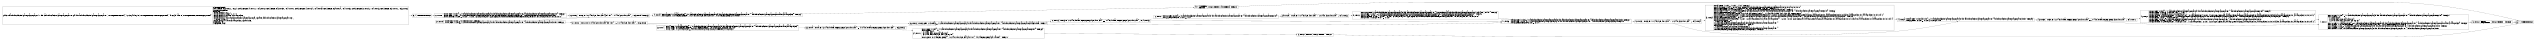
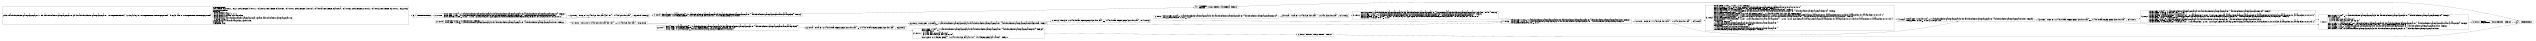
  digraph {
    rankdir=LR
    node [shape=record]
    n1 [label="{25\:\ ?|MTH_ENTER_BLOCK\l}"]
    n2 [label="{27\:\ 0x0000|0x0000: IGET  (r0 I:int[]) = (r7 I:androidx.collection.SparseArrayCompat A[D('this' androidx.collection.SparseArrayCompat\<E\>)]) androidx.collection.SparseArrayCompat.mKeys int[]  (LINE:261)\l0x0002: IGET  (r1 I:int) = (r7 I:androidx.collection.SparseArrayCompat A[D('this' androidx.collection.SparseArrayCompat\<E\>)]) androidx.collection.SparseArrayCompat.mSize int \l0x0004: INVOKE  (r0 I:int) = (r0 I:int[]), (r1 I:int), (r8 I:int A[D('key' int)]) type: STATIC call: androidx.collection.ContainerHelpers.binarySearch(int[], int, int):int A[MD:(int[], int, int):int (m)]\l}"]
    n3 [label="{28\:\ 0x0008|0x0008: IF  (r0 I:??[int, byte, short, char] A[D('i' int)]) \< (0 ??[int, byte, short, char])  \-\> B:30:0x000f  (LINE:263)\l}"]
    n4 [label="{29\:\ 0x000a|0x000a: IGET  (r1 I:java.lang.Object[]) = (r7 I:androidx.collection.SparseArrayCompat A[D('this' androidx.collection.SparseArrayCompat\<E\>)]) androidx.collection.SparseArrayCompat.mValues java.lang.Object[]  (LINE:264)\l0x000c: APUT  (r1 I:??[OBJECT, ARRAY][]), (r0 I:??[int, short, byte, char] A[D('i' int)]), (r9 I:??[OBJECT, ARRAY] A[D('value' E)]) \l}"]
    n5 [label="{49\:\ ?|SYNTHETIC\lRETURN\l|0x0080: RETURN   A[SYNTHETIC] (LINE:305)\l}"]
    n6 [label="{30\:\ 0x000f|0x000f: NOT  (r0 I:int) = (r0 I:int A[D('i' int)])  (LINE:266)\l0x0010: IGET  (r1 I:int) = (r7 I:androidx.collection.SparseArrayCompat A[D('this' androidx.collection.SparseArrayCompat\<E\>)]) androidx.collection.SparseArrayCompat.mSize int  (LINE:268)\l}"]
    n7 [label="{31\:\ 0x0012|0x0012: IF  (r0 I:??[int, byte, short, char] A[D('i' int)]) \>= (r1 I:??[int, byte, short, char])  \-\> B:36:0x0023 \l}"]
    n8 [label="{26\:\ ?|MTH_EXIT_BLOCK\l}"]
    n9 [label="{32\:\ 0x0014|0x0014: IGET  (r2 I:java.lang.Object[]) = (r7 I:androidx.collection.SparseArrayCompat A[D('this' androidx.collection.SparseArrayCompat\<E\>)]) androidx.collection.SparseArrayCompat.mValues java.lang.Object[] \l0x0016: AGET  (r3 I:??[OBJECT, ARRAY]) = (r2 I:??[OBJECT, ARRAY][]), (r0 I:??[int, short, byte, char] A[D('i' int)]) \l0x0018: SGET  (r4 I:java.lang.Object) =  androidx.collection.SparseArrayCompat.DELETED java.lang.Object \l}"]
    n10 [label="{36\:\ 0x0023|0x0023: IGET  (r2 I:boolean) = (r7 I:androidx.collection.SparseArrayCompat A[D('this' androidx.collection.SparseArrayCompat\<E\>)]) androidx.collection.SparseArrayCompat.mGarbage boolean  (LINE:274)\l}"]
    n11 [label="{33\:\ 0x001a|0x001a: IF  (r3 I:??[int, boolean, OBJECT, ARRAY, byte, short, char]) != (r4 I:??[int, boolean, OBJECT, ARRAY, byte, short, char])  \-\> B:36:0x0023 \l}"]
    n12 [label="{37\:\ 0x0025|0x0025: IF  (r2 I:??[int, boolean, OBJECT, ARRAY, byte, short, char]) == (0 ??[int, boolean, OBJECT, ARRAY, byte, short, char])  \-\> B:41:0x0038 \l}"]
    n13 [label="{41\:\ 0x0038|0x0038: IGET  (r1 I:int) = (r7 I:androidx.collection.SparseArrayCompat A[D('this' androidx.collection.SparseArrayCompat\<E\>)]) androidx.collection.SparseArrayCompat.mSize int  (LINE:281)\l0x003a: IGET  (r2 I:int[]) = (r7 I:androidx.collection.SparseArrayCompat A[D('this' androidx.collection.SparseArrayCompat\<E\>)]) androidx.collection.SparseArrayCompat.mKeys int[] \l0x003c: ARRAY_LENGTH  (r2 I:int) = (r2 I:??[]) \l}"]
    n14 [label="{34\:\ 0x001c|0x001c: IGET  (r1 I:int[]) = (r7 I:androidx.collection.SparseArrayCompat A[D('this' androidx.collection.SparseArrayCompat\<E\>)]) androidx.collection.SparseArrayCompat.mKeys int[]  (LINE:269)\l0x001e: APUT  \l  (r1 I:??[int, float][])\l  (r0 I:??[int, short, byte, char] A[D('i' int)])\l  (r8 I:??[int, float, short, byte, char] A[D('key' int)])\l \l0x0020: APUT  (r2 I:??[OBJECT, ARRAY][]), (r0 I:??[int, short, byte, char] A[D('i' int)]), (r9 I:??[OBJECT, ARRAY] A[D('value' E)])  (LINE:270)\l}"]
    n15 [label="{35\:\ 0x0022|RETURN\l|0x0022: RETURN    (LINE:271)\l}"]
    n16 [label="{38\:\ 0x0027|0x0027: IGET  (r2 I:int[]) = (r7 I:androidx.collection.SparseArrayCompat A[D('this' androidx.collection.SparseArrayCompat\<E\>)]) androidx.collection.SparseArrayCompat.mKeys int[] \l0x0029: ARRAY_LENGTH  (r2 I:int) = (r2 I:??[]) \l}"]
    n17 [label="{39\:\ 0x002a|0x002a: IF  (r1 I:??[int, byte, short, char]) \< (r2 I:??[int, byte, short, char])  \-\> B:41:0x0038 \l}"]
    n18 [label="{42\:\ 0x003d|0x003d: IF  (r1 I:??[int, byte, short, char]) \< (r2 I:??[int, byte, short, char])  \-\> B:44:0x005a \l}"]
    n19 [label="{40\:\ 0x002c|0x002c: INVOKE  (r7 I:androidx.collection.SparseArrayCompat A[D('this' androidx.collection.SparseArrayCompat\<E\>)]) type: DIRECT call: androidx.collection.SparseArrayCompat.gc():void A[MD:():void (m)] (LINE:275)\l0x002f: IGET  (r1 I:int[]) = (r7 I:androidx.collection.SparseArrayCompat A[D('this' androidx.collection.SparseArrayCompat\<E\>)]) androidx.collection.SparseArrayCompat.mKeys int[]  (LINE:278)\l0x0031: IGET  (r2 I:int) = (r7 I:androidx.collection.SparseArrayCompat A[D('this' androidx.collection.SparseArrayCompat\<E\>)]) androidx.collection.SparseArrayCompat.mSize int \l0x0033: INVOKE  (r1 I:int) = (r1 I:int[]), (r2 I:int), (r8 I:int A[D('key' int)]) type: STATIC call: androidx.collection.ContainerHelpers.binarySearch(int[], int, int):int A[MD:(int[], int, int):int (m)]\l0x0037: NOT  (r0 I:int A[D('i' int)]) = (r1 I:int) \l}"]
-   n20 [label="{43\:\ 0x003f|0x003f: ARITH  (r1 I:int) = (r1 I:int) + (1 int)  (LINE:282)\l0x0041: INVOKE  (r1 I:int) = (r1 I:int) type: STATIC call: androidx.collection.ContainerHelpers.idealIntArraySize(int):int A[MD:(int):int (m)]\l0x0045: NEW_ARRAY  (r2 I:int[]) = (r1 I:int A[D('n' int), IMMUTABLE_TYPE]) type: int[]  (LINE:284)\l0x0047: NEW_ARRAY  (r3 I:java.lang.Object[]) = (r1 I:int A[D('n' int), IMMUTABLE_TYPE]) type: java.lang.Object[]  (LINE:285)\l0x0049: IGET  (r4 I:int[]) = (r7 I:androidx.collection.SparseArrayCompat A[D('this' androidx.collection.SparseArrayCompat\<E\>)]) androidx.collection.SparseArrayCompat.mKeys int[]  (LINE:288)\l0x004b: ARRAY_LENGTH  (r5 I:int) = (r4 I:??[]) \l0x004c: CONST  (r6 I:??[int, float, boolean, short, byte, char, OBJECT, ARRAY]) = (0 ??[int, float, boolean, short, byte, char, OBJECT, ARRAY]) \l0x004d: INVOKE  (r4 I:java.lang.Object), (r6 I:int), (r2 I:java.lang.Object A[D('nkeys' int[])]), (r6 I:int), (r5 I:int) type: STATIC call: java.lang.System.arraycopy(java.lang.Object, int, java.lang.Object, int, int):void A[MD:(java.lang.Object, int, java.lang.Object, int, int):void (c)]\l0x0050: IGET  (r4 I:java.lang.Object[]) = (r7 I:androidx.collection.SparseArrayCompat A[D('this' androidx.collection.SparseArrayCompat\<E\>)]) androidx.collection.SparseArrayCompat.mValues java.lang.Object[]  (LINE:289)\l0x0052: ARRAY_LENGTH  (r5 I:int) = (r4 I:??[]) \l0x0053: INVOKE  (r4 I:java.lang.Object), (r6 I:int), (r3 I:java.lang.Object A[D('nvalues' java.lang.Object[])]), (r6 I:int), (r5 I:int) type: STATIC call: java.lang.System.arraycopy(java.lang.Object, int, java.lang.Object, int, int):void A[MD:(java.lang.Object, int, java.lang.Object, int, int):void (c)]\l0x0056: IMMUTABLE  \l  (r2 I:int[] A[D('nkeys' int[])])\l  (r7 I:androidx.collection.SparseArrayCompat A[D('this' androidx.collection.SparseArrayCompat\<E\>)])\l androidx.collection.SparseArrayCompat.mKeys int[]  (LINE:291)\l0x0058: IPUT  \l  (r3 I:java.lang.Object[] A[D('nvalues' java.lang.Object[])])\l  (r7 I:androidx.collection.SparseArrayCompat A[D('this' androidx.collection.SparseArrayCompat\<E\>)])\l androidx.collection.SparseArrayCompat.mValues java.lang.Object[]  (LINE:292)\l}"]
+   n20 [label="{43\:\ 0x003f|0x003f: ARITH  (r1 I:int) = (r1 I:int) + (1 int)  (LINE:282)\l0x0041: INVOKE  (r1 I:int) = (r1 I:int) type: STATIC call: androidx.collection.ContainerHelpers.idealIntArraySize(int):int A[MD:(int):int (m)]\l0x0045: NEW_ARRAY  (r2 I:int[]) = (r1 I:int A[D('n' int), IMMUTABLE_TYPE]) type: int[]  (LINE:284)\l0x0047: NEW_ARRAY  (r3 I:java.lang.Object[]) = (r1 I:int A[D('n' int), IMMUTABLE_TYPE]) type: java.lang.Object[]  (LINE:285)\l0x0049: IGET  (r4 I:int[]) = (r7 I:androidx.collection.SparseArrayCompat A[D('this' androidx.collection.SparseArrayCompat\<E\>)]) androidx.collection.SparseArrayCompat.mKeys int[]  (LINE:288)\l0x004b: ARRAY_LENGTH  (r5 I:int) = (r4 I:??[]) \l0x004c: CONST  (r6 I:??[int, float, boolean, short, byte, char, OBJECT, ARRAY]) = (0 ??[int, float, boolean, short, byte, char, OBJECT, ARRAY]) \l0x004d: INVOKE  (r4 I:java.lang.Object), (r6 I:int), (r2 I:java.lang.Object A[D('nkeys' int[])]), (r6 I:int), (r5 I:int) type: STATIC call: java.lang.System.arraycopy(java.lang.Object, int, java.lang.Object, int, int):void A[MD:(java.lang.Object, int, java.lang.Object, int, int):void (c)]\l0x0050: IGET  (r4 I:java.lang.Object[]) = (r7 I:androidx.collection.SparseArrayCompat A[D('this' androidx.collection.SparseArrayCompat\<E\>)]) androidx.collection.SparseArrayCompat.mValues java.lang.Object[]  (LINE:289)\l0x0052: ARRAY_LENGTH  (r5 I:int) = (r4 I:??[]) \l0x0053: INVOKE  (r4 I:java.lang.Object), (r6 I:int), (r3 I:java.lang.Object A[D('nvalues' java.lang.Object[])]), (r6 I:int), (r5 I:int) type: STATIC call: java.lang.System.arraycopy(java.lang.Object, int, java.lang.Object, int, int):void A[MD:(java.lang.Object, int, java.lang.Object, int, int):void (c)]\l0x0056: IPUT  \l  (r2 I:int[] A[D('nkeys' int[])])\l  (r7 I:androidx.collection.SparseArrayCompat A[D('this' androidx.collection.SparseArrayCompat\<E\>)])\l androidx.collection.SparseArrayCompat.mKeys int[]  (LINE:291)\l0x0058: IPUT  \l  (r3 I:java.lang.Object[] A[D('nvalues' java.lang.Object[])])\l  (r7 I:androidx.collection.SparseArrayCompat A[D('this' androidx.collection.SparseArrayCompat\<E\>)])\l androidx.collection.SparseArrayCompat.mValues java.lang.Object[]  (LINE:292)\l}"]
    n21 [label="{44\:\ 0x005a|0x005a: IGET  (r1 I:int A[D('n' int)]) = (r7 I:androidx.collection.SparseArrayCompat A[D('this' androidx.collection.SparseArrayCompat\<E\>)]) androidx.collection.SparseArrayCompat.mSize int  (LINE:295)\l0x005c: ARITH  (r2 I:int) = (r1 I:int) \- (r0 I:int A[D('i' int)]) \l}"]
    n22 [label="{45\:\ 0x005e|0x005e: IF  (r2 I:??[int, boolean, OBJECT, ARRAY, byte, short, char]) == (0 ??[int, boolean, OBJECT, ARRAY, byte, short, char])  \-\> B:47:0x0072 \l}"]
    n23 [label="{46\:\ 0x0060|0x0060: IGET  (r2 I:int[]) = (r7 I:androidx.collection.SparseArrayCompat A[D('this' androidx.collection.SparseArrayCompat\<E\>)]) androidx.collection.SparseArrayCompat.mKeys int[]  (LINE:297)\l0x0062: ARITH  (r3 I:int) = (r0 I:int A[D('i' int)]) + (1 int) \l0x0064: ARITH  (r1 I:int) = (r1 I:int) \- (r0 I:int A[D('i' int)]) \l0x0065: INVOKE  (r2 I:java.lang.Object), (r0 I:int A[D('i' int)]), (r2 I:java.lang.Object), (r3 I:int), (r1 I:int) type: STATIC call: java.lang.System.arraycopy(java.lang.Object, int, java.lang.Object, int, int):void A[MD:(java.lang.Object, int, java.lang.Object, int, int):void (c)]\l0x0068: IGET  (r1 I:java.lang.Object[]) = (r7 I:androidx.collection.SparseArrayCompat A[D('this' androidx.collection.SparseArrayCompat\<E\>)]) androidx.collection.SparseArrayCompat.mValues java.lang.Object[]  (LINE:298)\l0x006a: ARITH  (r2 I:int) = (r0 I:int A[D('i' int)]) + (1 int) \l0x006c: IGET  (r3 I:int) = (r7 I:androidx.collection.SparseArrayCompat A[D('this' androidx.collection.SparseArrayCompat\<E\>)]) androidx.collection.SparseArrayCompat.mSize int \l0x006e: ARITH  (r3 I:int) = (r3 I:int) \- (r0 I:int A[D('i' int)]) \l0x006f: INVOKE  (r1 I:java.lang.Object), (r0 I:int A[D('i' int)]), (r1 I:java.lang.Object), (r2 I:int), (r3 I:int) type: STATIC call: java.lang.System.arraycopy(java.lang.Object, int, java.lang.Object, int, int):void A[MD:(java.lang.Object, int, java.lang.Object, int, int):void (c)]\l}"]
    n24 [label="{47\:\ 0x0072|0x0072: IGET  (r1 I:int[]) = (r7 I:androidx.collection.SparseArrayCompat A[D('this' androidx.collection.SparseArrayCompat\<E\>)]) androidx.collection.SparseArrayCompat.mKeys int[]  (LINE:301)\l0x0074: APUT  \l  (r1 I:??[int, float][])\l  (r0 I:??[int, short, byte, char] A[D('i' int)])\l  (r8 I:??[int, float, short, byte, char] A[D('key' int)])\l \l0x0076: IGET  (r1 I:java.lang.Object[]) = (r7 I:androidx.collection.SparseArrayCompat A[D('this' androidx.collection.SparseArrayCompat\<E\>)]) androidx.collection.SparseArrayCompat.mValues java.lang.Object[]  (LINE:302)\l0x0078: APUT  (r1 I:??[OBJECT, ARRAY][]), (r0 I:??[int, short, byte, char] A[D('i' int)]), (r9 I:??[OBJECT, ARRAY] A[D('value' E)]) \l0x007a: IGET  (r1 I:int) = (r7 I:androidx.collection.SparseArrayCompat A[D('this' androidx.collection.SparseArrayCompat\<E\>)]) androidx.collection.SparseArrayCompat.mSize int  (LINE:303)\l0x007c: ARITH  (r1 I:int) = (r1 I:int) + (1 int) \l0x007e: IPUT  (r1 I:int), (r7 I:androidx.collection.SparseArrayCompat A[D('this' androidx.collection.SparseArrayCompat\<E\>)]) androidx.collection.SparseArrayCompat.mSize int \l}"]
-   n25 [label="{48\:\ 0x0080|RETURN\lORIG_RETURN\l|0x0080: METHOD    (LINE:305)\l}"]
+   n25 [label="{48\:\ 0x0080|RETURN\lORIG_RETURN\l|0x0080: RETURN    (LINE:305)\l}"]
    n26 [label="{public void androidx.collection.SparseArrayCompat.put((r7 'this' I:androidx.collection.SparseArrayCompat\<E\> A[D('this' androidx.collection.SparseArrayCompat\<E\>), IMMUTABLE_TYPE, THIS]), (r8 I:int A[D('key' int), IMMUTABLE_TYPE, METHOD_ARGUMENT]), (r9 I:E A[D('value' E), IMMUTABLE_TYPE, METHOD_ARGUMENT]))  | USE_LINES_HINTS\lCROSS_EDGE: B:35:0x0022 \-\> B:26:?, CROSS_EDGE: B:47:0x0072 \-\> B:48:0x0080, CROSS_EDGE: B:45:0x005e \-\> B:47:0x0072, CROSS_EDGE: B:42:0x003d \-\> B:44:0x005a, CROSS_EDGE: B:39:0x002a \-\> B:41:0x0038, CROSS_EDGE: B:37:0x0025 \-\> B:41:0x0038, CROSS_EDGE: B:31:0x0012 \-\> B:36:0x0023\lINLINE_NOT_NEEDED\lDebug Info:\l  0x0045\-0x005a: r1 'n' I\l  0x0047\-0x005a: r2 'nkeys' [I\l  0x0049\-0x005a: r3 'nvalues' [Ljava\/lang\/Object;\l  0x0008\-0x0080: r0 'i' I\l  0x0000\-0x0080: r7 'this' Landroidx\/collection\/SparseArrayCompat;, signature: Landroidx\/collection\/SparseArrayCompat\<TE;\>;\l  \-1 \-0x0080: r8 'key' I\l  0x0000\-0x0080: r9 'value' Ljava\/lang\/Object;, signature: TE;\lTYPE_VARS: [E]\lSIGNATURE: (ITE;)V\l}"]
    n1 -> n2
    n2 -> n3
    n3 -> n4 [style=dashed]
    n4 -> n5
    n5 -> n8
    n6 -> n3
    n6 -> n7
    n7 -> n9 [style=dashed]
    n7 -> n10
    n9 -> n11
    n10 -> n12
    n10 -> n13
    n11 -> n10
    n11 -> n14 [style=dashed]
    n12 -> n13
    n12 -> n16 [style=dashed]
    n13 -> n18
    n14 -> n15
    n15 -> n8
    n16 -> n17
    n17 -> n19 [style=dashed]
    n18 -> n20 [style=dashed]
    n18 -> n21
    n19 -> n13
    n20 -> n21
    n21 -> n22
    n22 -> n23 [style=dashed]
    n22 -> n24
    n23 -> n24
    n24 -> n25
    n25 -> n8
    n26 -> n1
  }
